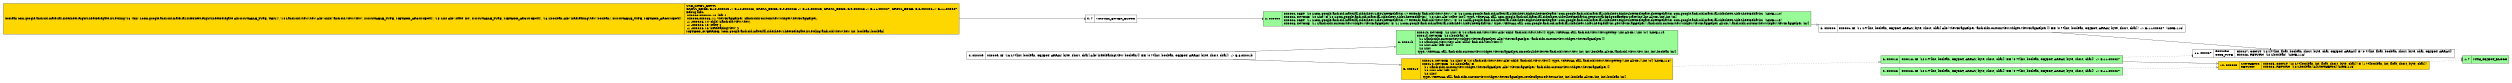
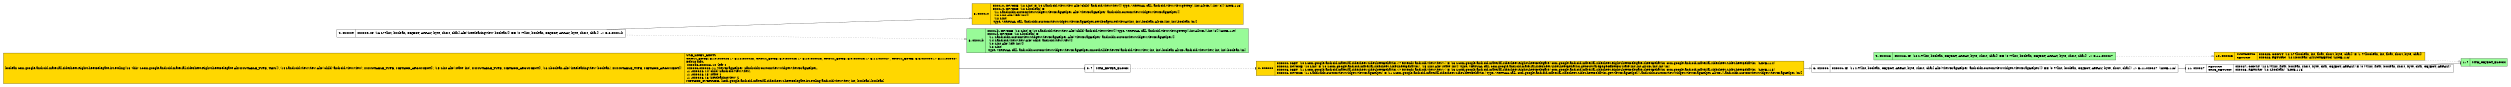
  digraph {
    rankdir=LR
    node [fillcolor=palegreen shape=record style=filled]
    edge [arrowhead=tee style=dotted]
-   n1 [fillcolor=white label="{0\:\ ?|VIRTUAL_ENTER_BLOCK\l}"]
-   n2 [label="{2\:\ 0x0000|0x0000: IGET  (r0 I:com.google.android.material.sidesheet.SideSheetBehavior\<? extends android.view.View\>) = (r3 I:com.google.android.material.sidesheet.RightSheetDelegate) com.google.android.material.sidesheet.RightSheetDelegate.sheetBehavior com.google.android.material.sidesheet.SideSheetBehavior  (LINE:114)\l0x0002: INVOKE  (r0 I:int) = (r0 I:com.google.android.material.sidesheet.SideSheetBehavior), (r5 I:int A[D('state' int)]) type: VIRTUAL call: com.google.android.material.sidesheet.SideSheetBehavior.getOutwardEdgeOffsetForState(int):int A[MD:(int):int (m)]\l0x0006: IGET  (r1 I:com.google.android.material.sidesheet.SideSheetBehavior\<? extends android.view.View\>) = (r3 I:com.google.android.material.sidesheet.RightSheetDelegate) com.google.android.material.sidesheet.RightSheetDelegate.sheetBehavior com.google.android.material.sidesheet.SideSheetBehavior  (LINE:115)\l0x0008: INVOKE  (r1 I:androidx.customview.widget.ViewDragHelper) = (r1 I:com.google.android.material.sidesheet.SideSheetBehavior) type: VIRTUAL call: com.google.android.material.sidesheet.SideSheetBehavior.getViewDragHelper():androidx.customview.widget.ViewDragHelper A[MD:():androidx.customview.widget.ViewDragHelper (m)]\l}"]
+   n1 [fillcolor=white label="{0\:\ ?|MTH_ENTER_BLOCK\l}"]
+   n2 [fillcolor=gold label="{2\:\ 0x0000|0x0000: IGET  (r0 I:com.google.android.material.sidesheet.SideSheetBehavior\<? extends android.view.View\>) = (r3 I:com.google.android.material.sidesheet.RightSheetDelegate) com.google.android.material.sidesheet.RightSheetDelegate.sheetBehavior com.google.android.material.sidesheet.SideSheetBehavior  (LINE:114)\l0x0002: INVOKE  (r0 I:int) = (r0 I:com.google.android.material.sidesheet.SideSheetBehavior), (r5 I:int A[D('state' int)]) type: VIRTUAL call: com.google.android.material.sidesheet.SideSheetBehavior.getOutwardEdgeOffsetForState(int):int A[MD:(int):int (m)]\l0x0006: IGET  (r1 I:com.google.android.material.sidesheet.SideSheetBehavior\<? extends android.view.View\>) = (r3 I:com.google.android.material.sidesheet.RightSheetDelegate) com.google.android.material.sidesheet.RightSheetDelegate.sheetBehavior com.google.android.material.sidesheet.SideSheetBehavior  (LINE:115)\l0x0008: INVOKE  (r1 I:androidx.customview.widget.ViewDragHelper) = (r1 I:com.google.android.material.sidesheet.SideSheetBehavior) type: VIRTUAL call: com.google.android.material.sidesheet.SideSheetBehavior.getViewDragHelper():androidx.customview.widget.ViewDragHelper A[MD:():androidx.customview.widget.ViewDragHelper (m)]\l}"]
    n3 [fillcolor=white label="{3\:\ 0x000c|0x000c: IF  (r1 I:??[int, boolean, OBJECT, ARRAY, byte, short, char] A[D('viewDragHelper' androidx.customview.widget.ViewDragHelper)]) == (0 ??[int, boolean, OBJECT, ARRAY, byte, short, char])  \-\> B:11:0x0027  (LINE:116)\l}"]
-   n4 [fillcolor=white label="{11\:\ 0x0027|RETURN\lORIG_TYPE\l|0x0027: CONST  (r2 I:??[int, float, boolean, short, byte, char, OBJECT, ARRAY]) = (0 ??[int, float, boolean, short, byte, char, OBJECT, ARRAY]) \l0x0028: RETURN  (r2 I:boolean)  (LINE:116)\l}"]
+   n4 [fillcolor=white label="{11\:\ 0x0027|RETURN\lORIG_RETURN\l|0x0027: CONST  (r2 I:??[int, float, boolean, short, byte, char, OBJECT, ARRAY]) = (0 ??[int, float, boolean, short, byte, char, OBJECT, ARRAY]) \l0x0028: RETURN  (r2 I:boolean)  (LINE:116)\l}"]
    n5 [fillcolor=white label="{4\:\ 0x000e|0x000e: IF  (r6 I:??[int, boolean, OBJECT, ARRAY, byte, short, char] A[D('isReleasingView' boolean)]) == (0 ??[int, boolean, OBJECT, ARRAY, byte, short, char])  \-\> B:8:0x001b \l}"]
    n6 [fillcolor=gold label="{5\:\ 0x0010|0x0010: INVOKE  (r2 I:int) = (r4 I:android.view.View A[D('child' android.view.View)]) type: VIRTUAL call: android.view.View.getTop():int A[MD:():int (c)] (LINE:118)\l0x0014: INVOKE  (r2 I:boolean) = \l  (r1 I:androidx.customview.widget.ViewDragHelper A[D('viewDragHelper' androidx.customview.widget.ViewDragHelper)])\l  (r0 I:int A[D('left' int)])\l  (r2 I:int)\l type: VIRTUAL call: androidx.customview.widget.ViewDragHelper.settleCapturedViewAt(int, int):boolean A[MD:(int, int):boolean (m)]\l}"]
    n7 [label="{8\:\ 0x001b|0x001b: INVOKE  (r2 I:int) = (r4 I:android.view.View A[D('child' android.view.View)]) type: VIRTUAL call: android.view.View.getTop():int A[MD:():int (c)] (LINE:119)\l0x001f: INVOKE  (r2 I:boolean) = \l  (r1 I:androidx.customview.widget.ViewDragHelper A[D('viewDragHelper' androidx.customview.widget.ViewDragHelper)])\l  (r4 I:android.view.View A[D('child' android.view.View)])\l  (r0 I:int A[D('left' int)])\l  (r2 I:int)\l type: VIRTUAL call: androidx.customview.widget.ViewDragHelper.smoothSlideViewTo(android.view.View, int, int):boolean A[MD:(android.view.View, int, int):boolean (m)]\l}"]
    n8 [label="{1\:\ ?|MTH_OBJECT_BLOCK\l}"]
-   n9 [label="{6\:\ 0x0018|0x0018: IF  (r2 I:??[int, boolean, OBJECT, ARRAY, byte, short, char]) == (0 ??[int, boolean, OBJECT, ARRAY, byte, short, char])  \-\> B:11:0x0027 \l}"]
    n10 [fillcolor=gold label="{10\:\ 0x0025|SYNTHETIC\lRETURN\l|0x0025: CONST  (r2 I:??[boolean, int, float, short, byte, char]) = (1 ??[boolean, int, float, short, byte, char]) \l0x0028: RETURN  (r2 I:boolean) A[SYNTHETIC] (LINE:116)\l}"]
    n11 [label="{9\:\ 0x0023|0x0023: IF  (r2 I:??[int, boolean, OBJECT, ARRAY, byte, short, char]) == (0 ??[int, boolean, OBJECT, ARRAY, byte, short, char])  \-\> B:11:0x0027 \l}"]
    n12 [fillcolor=gold label="{boolean com.google.android.material.sidesheet.RightSheetDelegate.isSettling((r3 'this' I:com.google.android.material.sidesheet.RightSheetDelegate A[IMMUTABLE_TYPE, THIS]), (r4 I:android.view.View A[D('child' android.view.View), IMMUTABLE_TYPE, METHOD_ARGUMENT]), (r5 I:int A[D('state' int), IMMUTABLE_TYPE, METHOD_ARGUMENT]), (r6 I:boolean A[D('isReleasingView' boolean), IMMUTABLE_TYPE, METHOD_ARGUMENT]))  | USE_LINES_HINTS\lCROSS_EDGE: B:10:0x0025 \-\> B:12:0x0028, CROSS_EDGE: B:9:0x0023 \-\> B:10:0x0025, CROSS_EDGE: B:9:0x0023 \-\> B:11:0x0027, CROSS_EDGE: B:3:0x000c \-\> B:11:0x0027\lDebug Info:\l  0x0006\-0x0028: r0 'left' I\l  0x000c\-0x0028: r1 'viewDragHelper' Landroidx\/customview\/widget\/ViewDragHelper;\l  \-1 \-0x0028: r4 'child' Landroid\/view\/View;\l  \-1 \-0x0028: r5 'state' I\l  \-1 \-0x0028: r6 'isReleasingView' Z\lMETHOD_OVERRIDE: [com.google.android.material.sidesheet.SheetDelegate.isSettling(android.view.View, int, boolean):boolean]\l}"]
-   n1 -> n2 [style=solid]
+   n1 -> n2
    n2 -> n3 [arrowhead=onormal style=solid]
    n3 -> n4 [style=solid]
-   n4 -> n8
+   n4 -> n8 [style=solid]
    n5 -> n6 [arrowhead=onormal style=solid]
-   n5 -> n7 [arrowhead=onormal style=solid]
-   n6 -> n9 [arrowhead=onormal]
-   n9 -> n4
-   n9 -> n10 [arrowhead=onormal style=solid]
-   n10 -> n8
+   n5 -> n7 [arrowhead=onormal]
+   n10 -> n8 [arrowhead=onormal]
    n11 -> n10 [arrowhead=onormal]
    n12 -> n1 [style=solid]
  }
